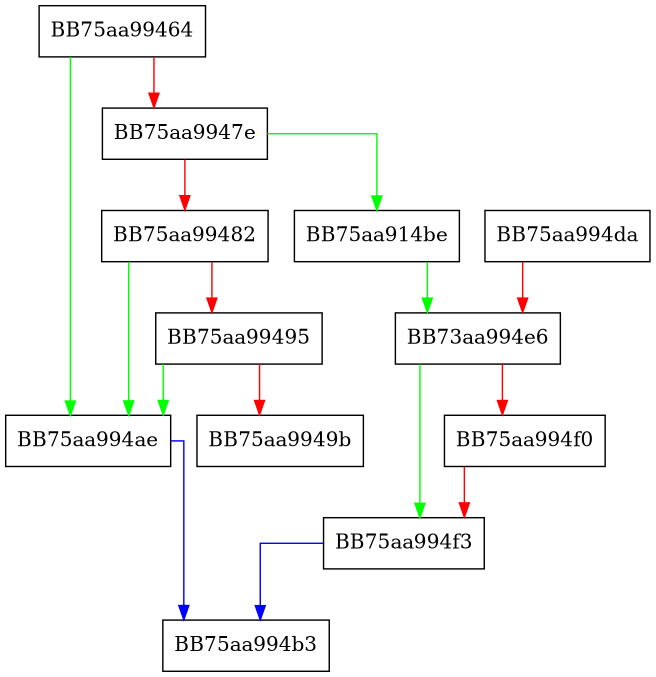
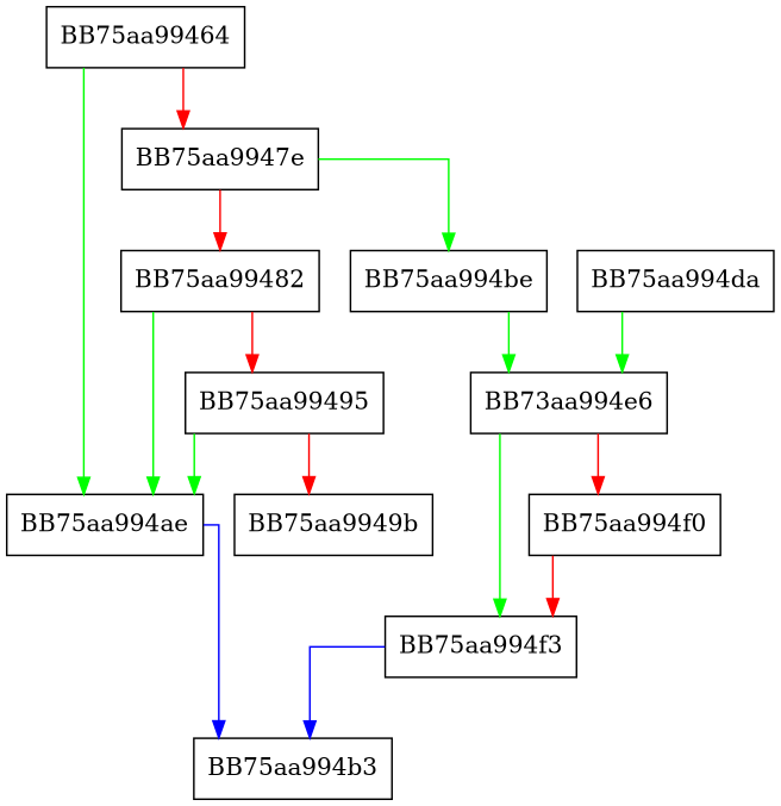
  digraph {
    splines=ortho
    node [shape=box]
    edge [color=red]
    BB75aa99464
    BB75aa994ae
    BB75aa9947e
    BB75aa994b3
-   BB75aa994be [label=BB75aa914be]
+   BB75aa994be
    BB75aa99482
    n7 [label=BB73aa994e6]
    BB75aa99495
    n9 [label=BB75aa994f3]
    BB75aa994f0
    BB75aa994da
    BB75aa9949b
    BB75aa99464 -> BB75aa994ae [color=green]
    BB75aa99464 -> BB75aa9947e
    BB75aa994ae -> BB75aa994b3 [color=blue]
    BB75aa9947e -> BB75aa994be [color=green]
    BB75aa9947e -> BB75aa99482
    BB75aa994be -> n7 [color=green]
    BB75aa99482 -> BB75aa994ae [color=green]
    BB75aa99482 -> BB75aa99495
    n7 -> n9 [color=green]
    n7 -> BB75aa994f0
    BB75aa99495 -> BB75aa994ae [color=green]
    BB75aa99495 -> BB75aa9949b
    n9 -> BB75aa994b3 [color=blue]
    BB75aa994f0 -> n9
-   BB75aa994da -> n7
+   BB75aa994da -> n7 [color=green]
  }
